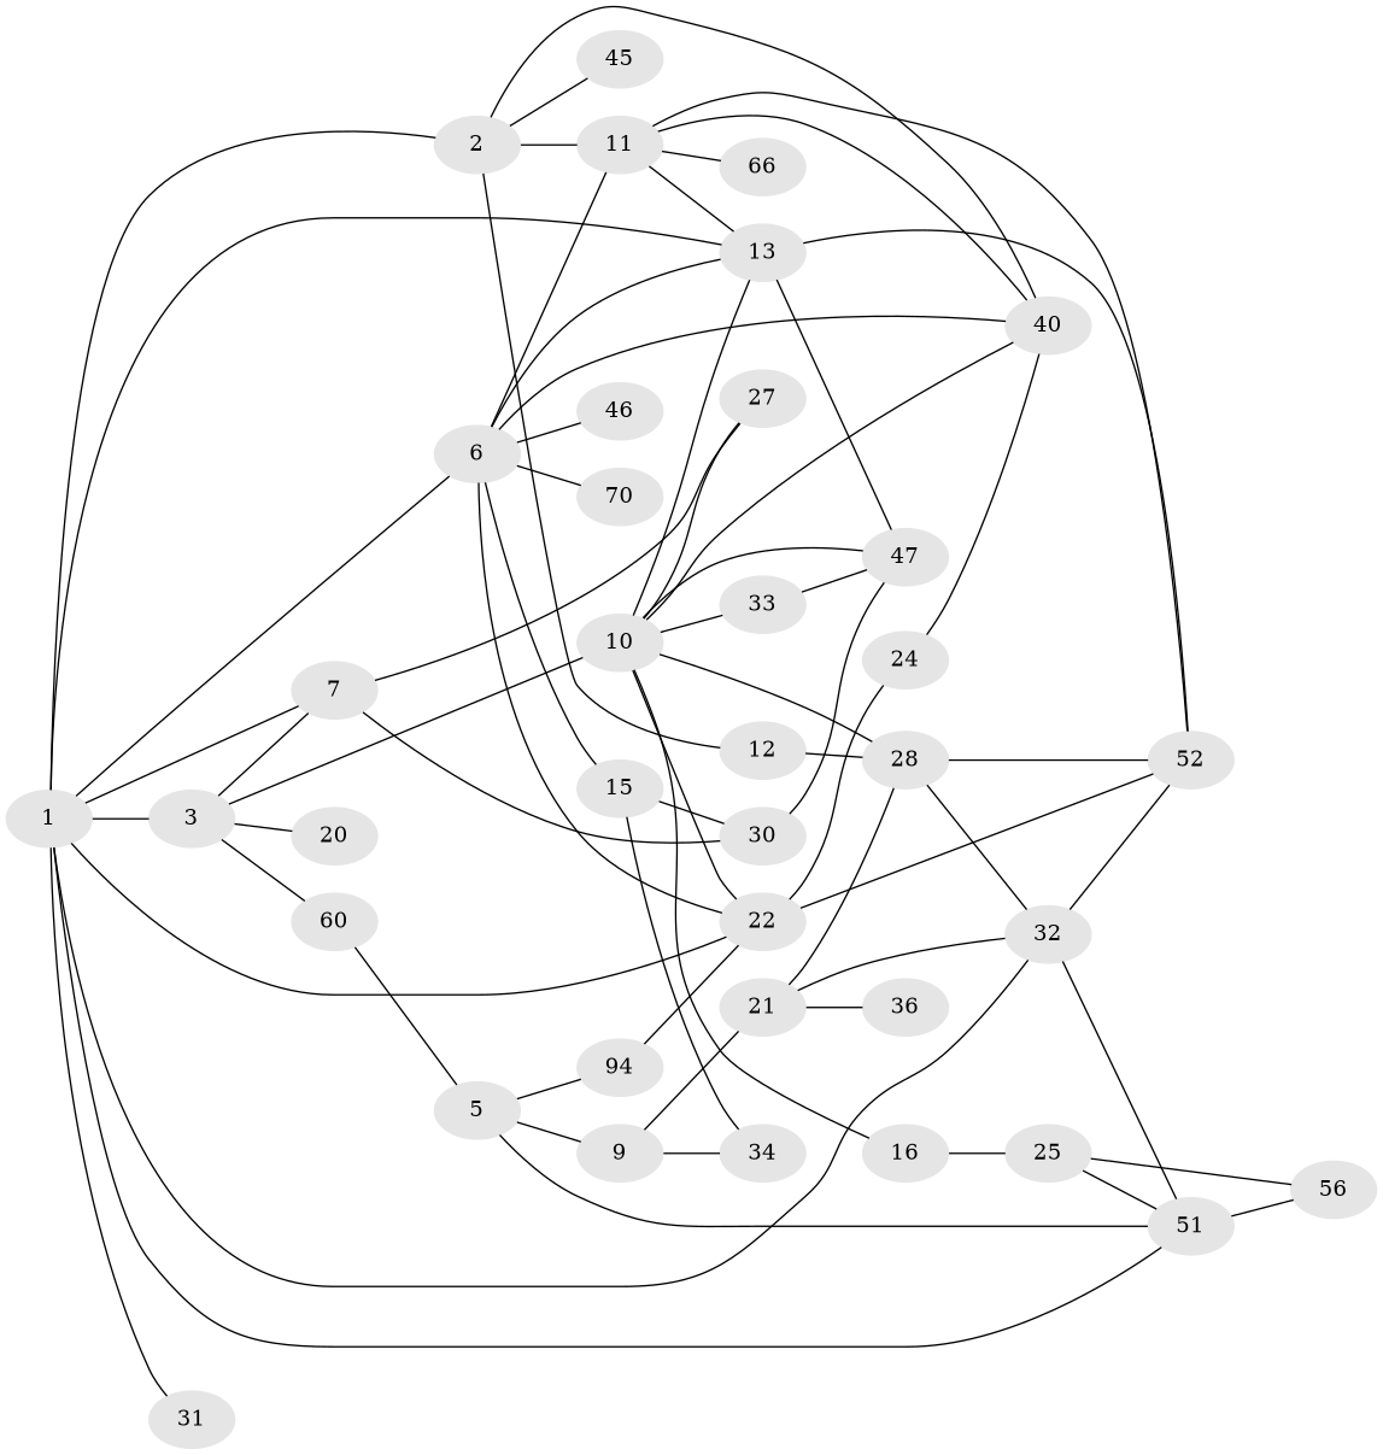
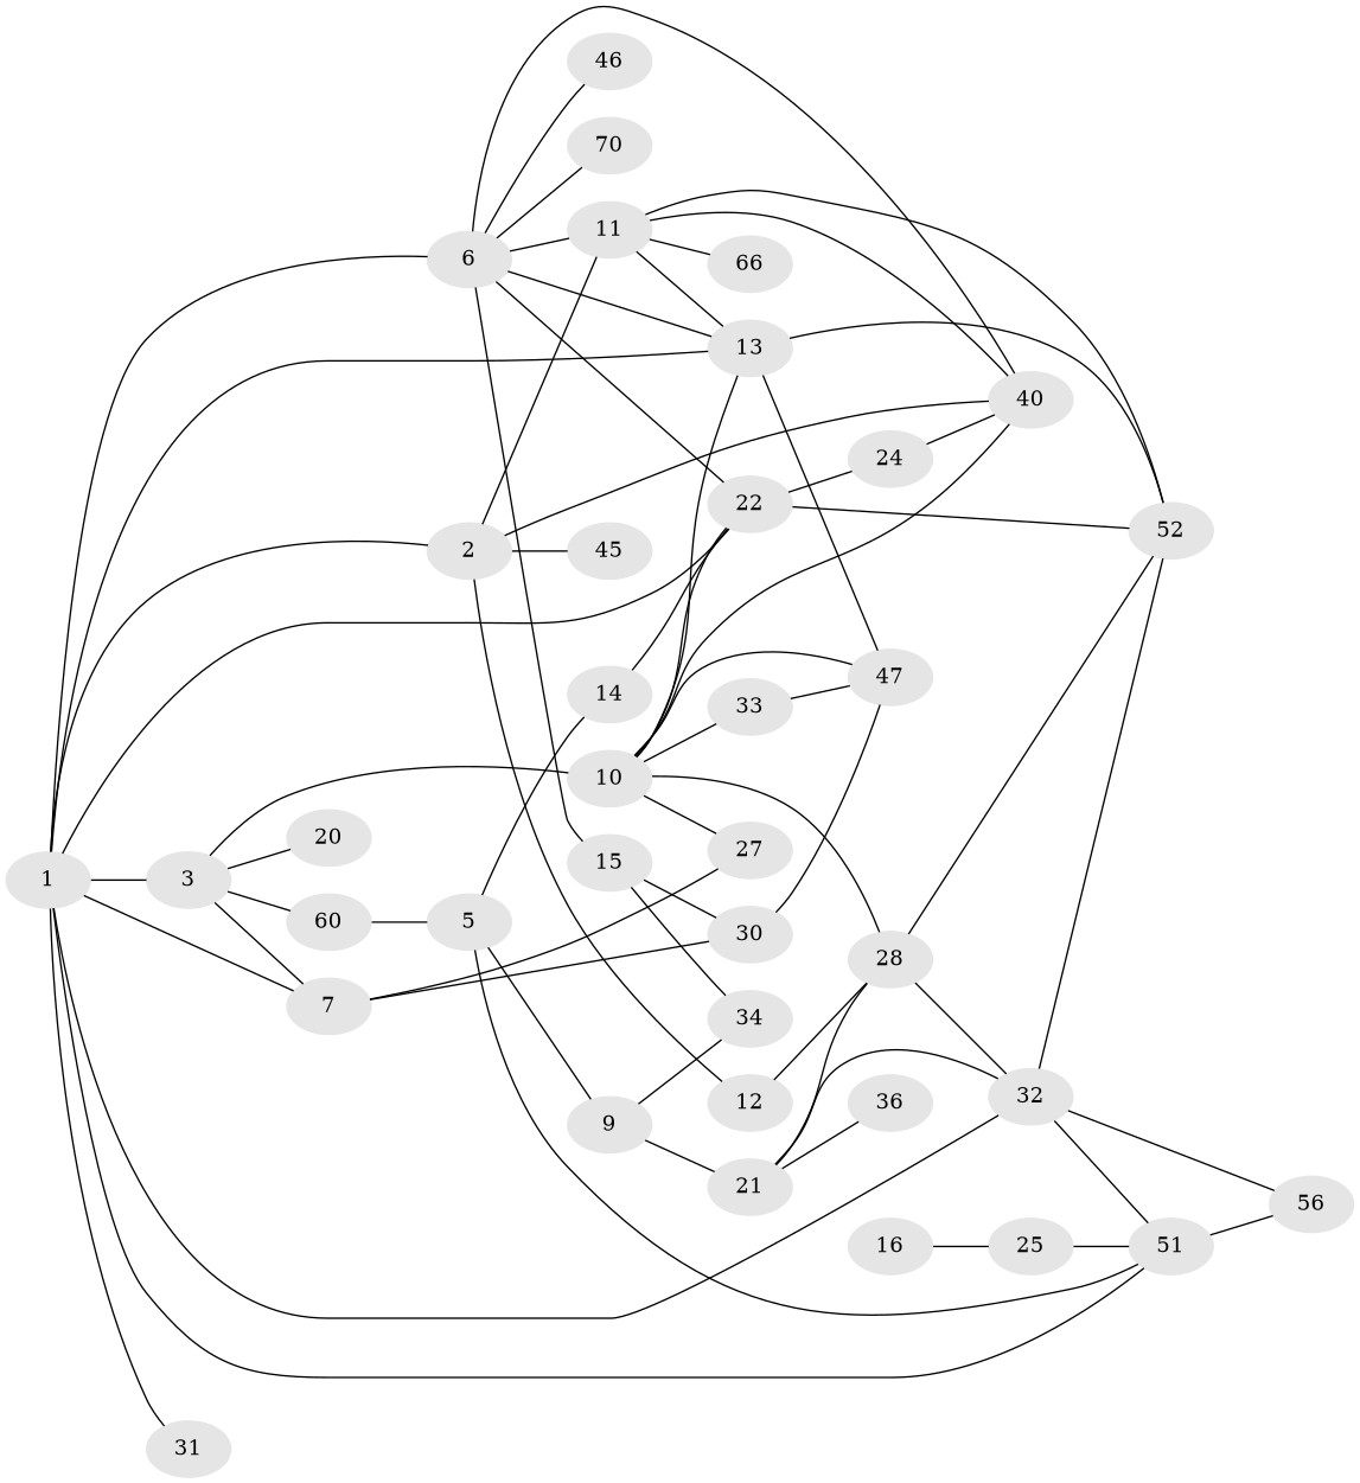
  graph {
    rankdir=LR
    node [color=gray90 style=filled]
    1
    2
    3 [super="+4"]
    6 [super="+29+8+61"]
    7 [super="+26"]
    13 [super="+19"]
    31
    32 [super="+39"]
    51 [super="+65+52"]
    22 [super="+72+23"]
    11 [super="+59+35"]
    12
    40 [super="+63+62"]
    45 [super="+64"]
    10 [super="+18"]
    20
    60
    15 [super="+17"]
    46
    70
    27 [super="+48"]
    30 [super="+43"]
    47 [super="+69"]
    n24 [label=52 super="+73"]
    56
    66
    28 [super="+57+41"]
    5
    9
-   14 [super="+38" label=94]
+   14 [super="+38"]
    16
    33
    24 [super="+55"]
    21
    34 [super="+37"]
    36
    25 [super="+49"]
    1 -- 2
    1 -- 3
    1 -- 6
    1 -- 7
    1 -- 13
    1 -- 31
    1 -- 32
    1 -- 51
    1 -- 22
    2 -- 11
    2 -- 12
    2 -- 40
    2 -- 45
    3 -- 7
    3 -- 10
    3 -- 20
    3 -- 60
    6 -- 13
    6 -- 22
    6 -- 11
    6 -- 40
    6 -- 15
    6 -- 46
    6 -- 70
    7 -- 27
    7 -- 30
    13 -- 47
    13 -- n24
    32 -- 51
    32 -- n24
    51 -- 56
    22 -- n24
    22 -- 24
    11 -- 13
    11 -- 40
    11 -- n24
    11 -- 66
    12 -- 28
    10 -- 13
    10 -- 22
    10 -- 40
    10 -- 27
    10 -- 47
    10 -- 28
-   10 -- 16
    10 -- 33
    60 -- 5
    15 -- 30
    15 -- 34
    30 -- 47
    28 -- 32
    28 -- n24
    5 -- 51
    5 -- 9
    5 -- 14
    9 -- 21
    9 -- 34
    14 -- 22
    16 -- 25
    33 -- 47
    24 -- 40
    21 -- 32
    21 -- 28
    21 -- 36
    25 -- 51
-   25 -- 56
+   32 -- 56
  }
